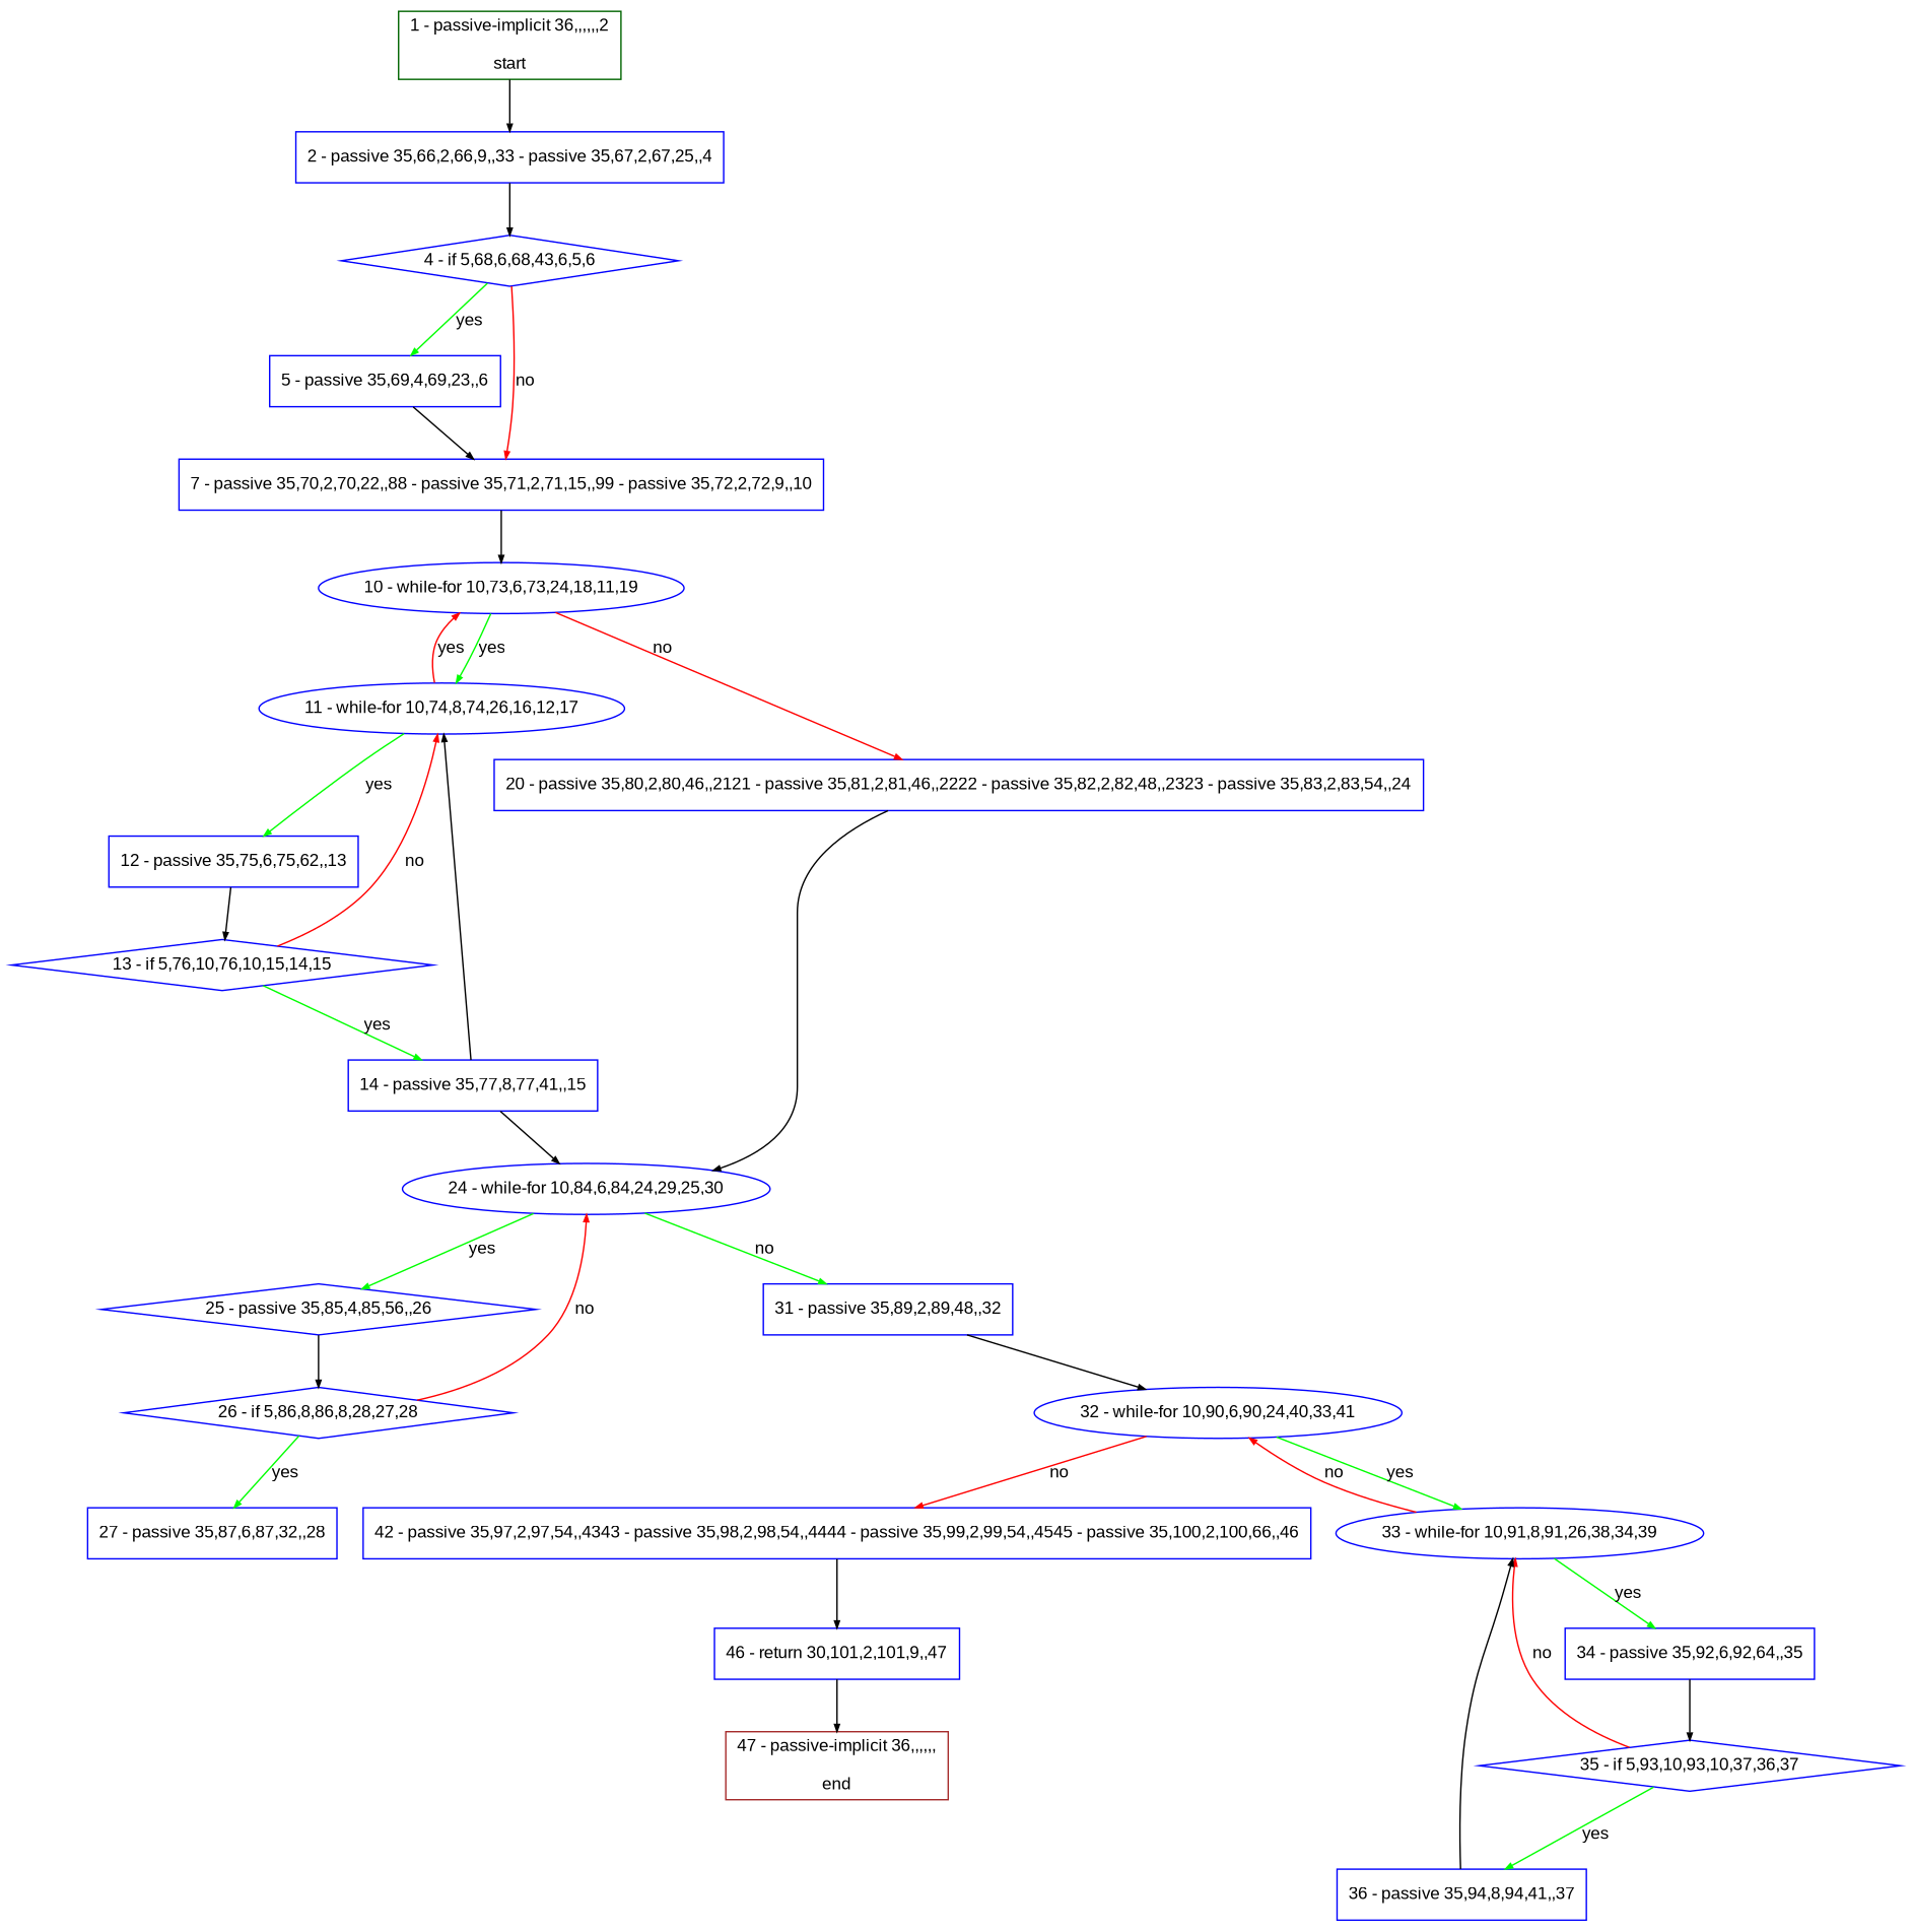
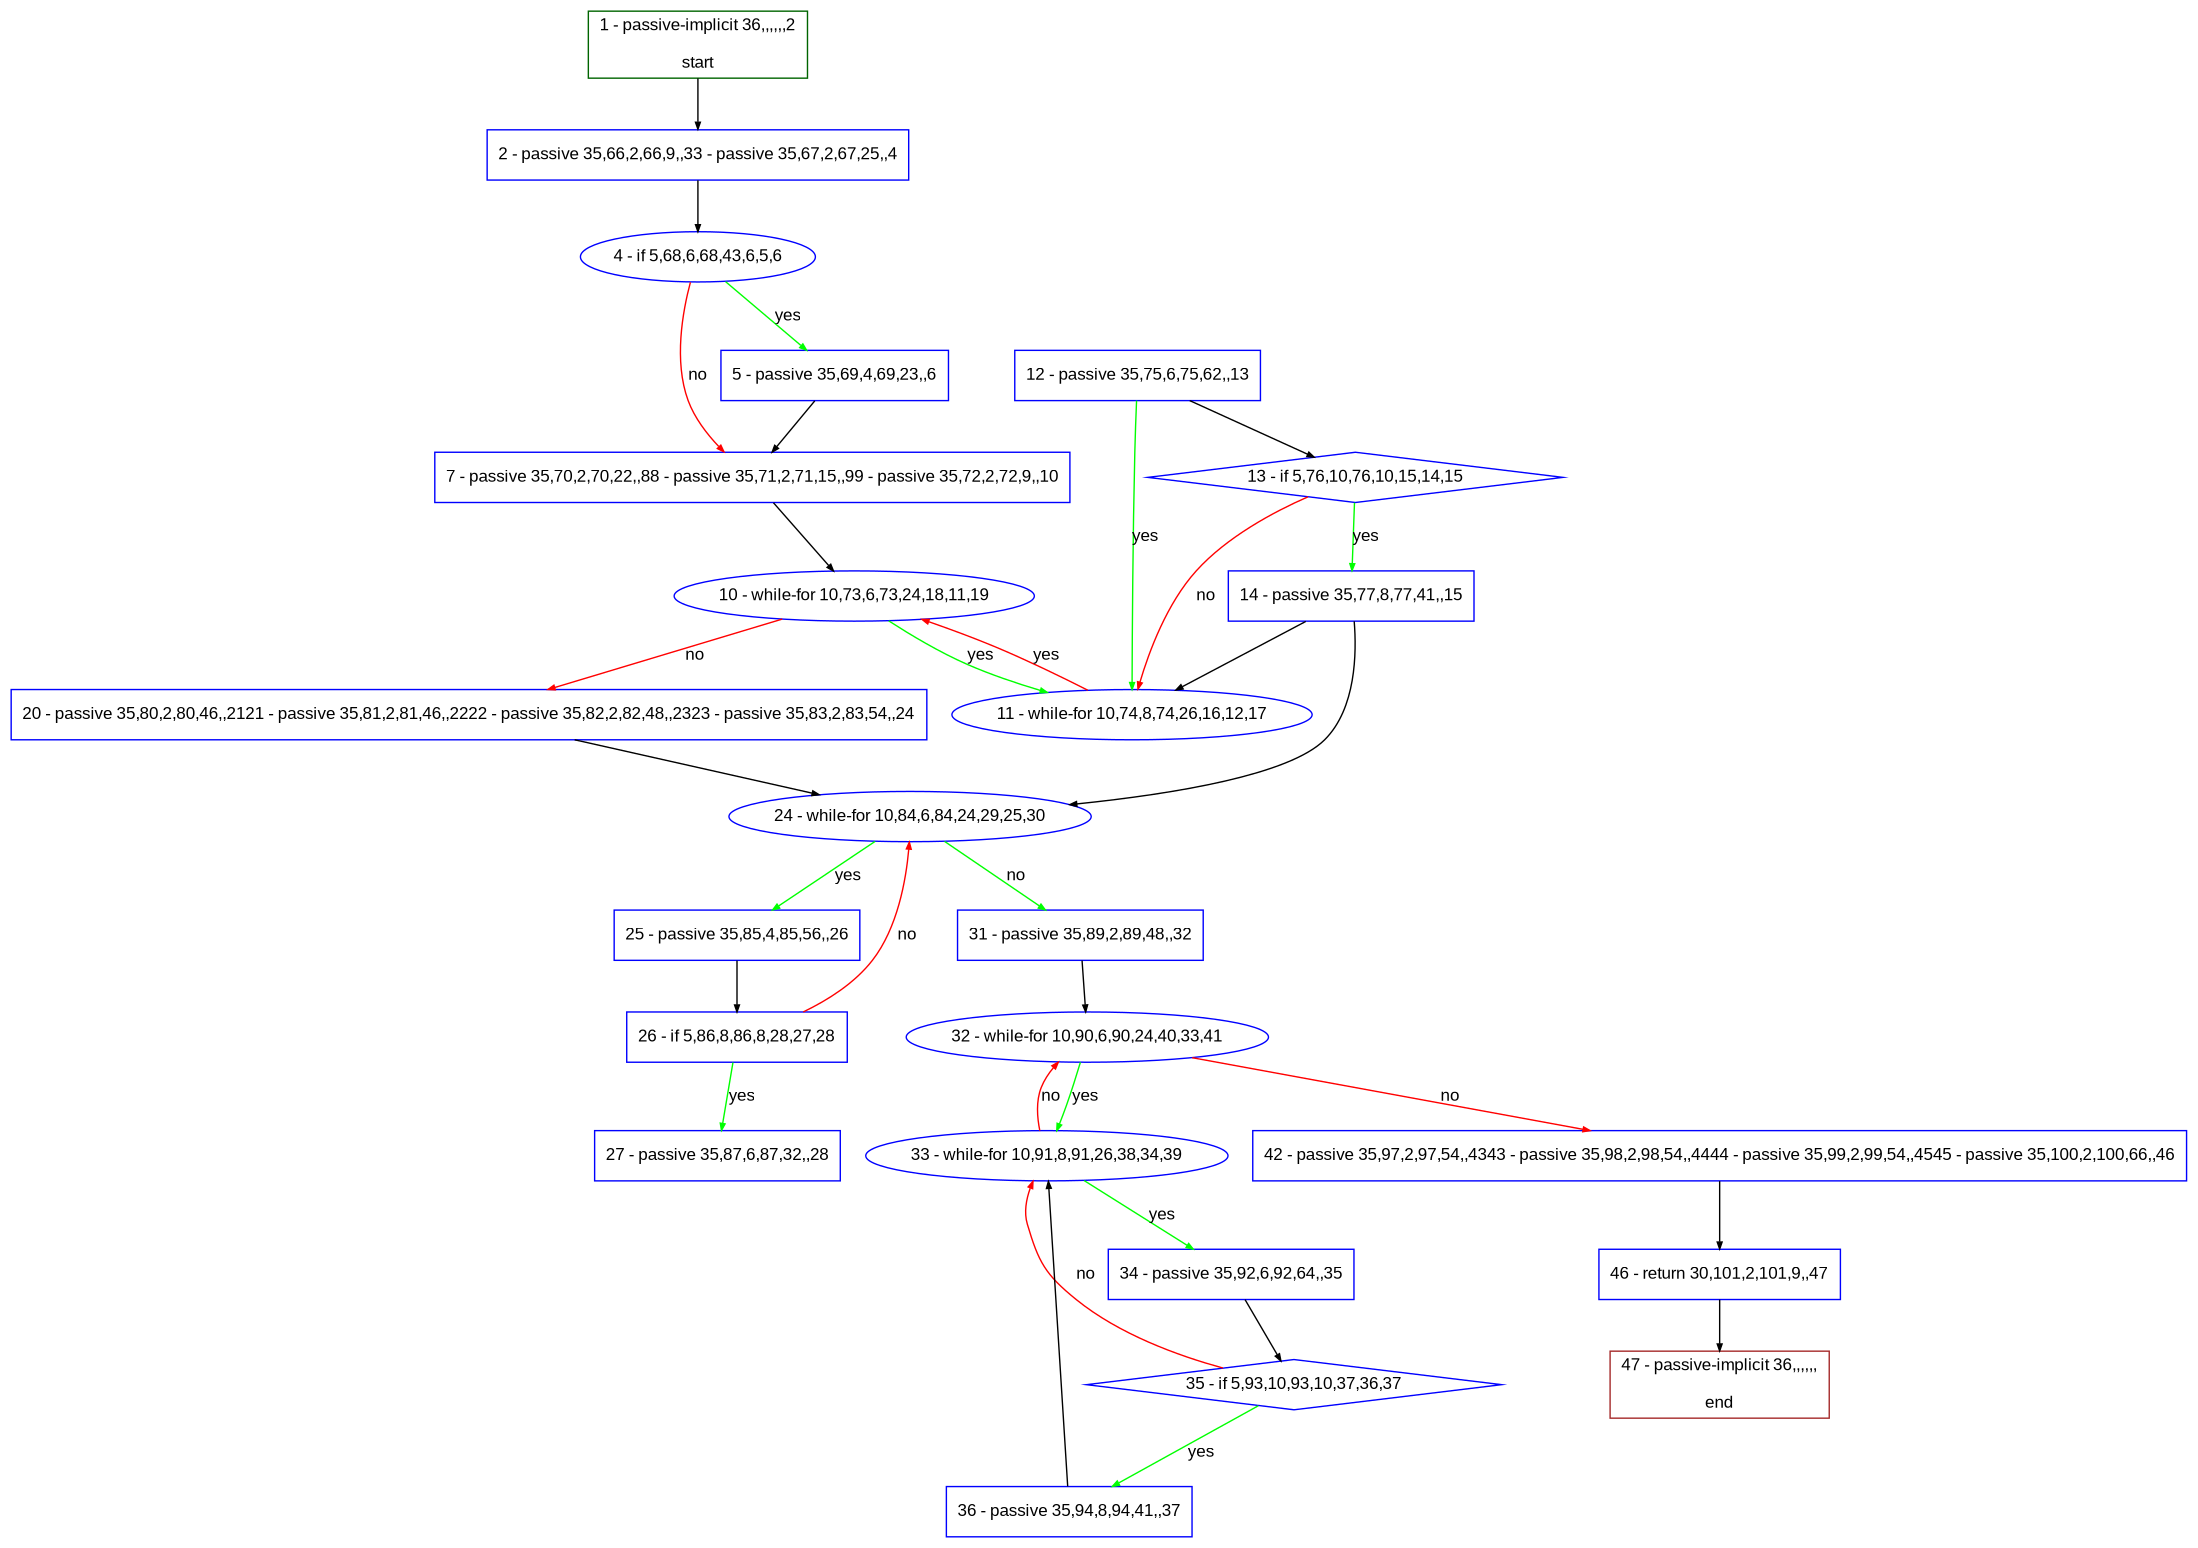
  digraph {
    bgcolor=white
    compound=true
    fillcolor="#FFFFCC"
    fontname=Arial
    fontsize=12
    pack=true
    packmode=clust
    style="rounded,filled"
    node [color="#0000ff" compound=true fillcolor="#ffffff" fixedsize=false fontname=Arial fontsize=12 node_initialized=no shape=box style=filled]
    edge [arrowhead=normal arrowsize=0.5 arrowtail=none color="#000000" compound=true dir=forward fontcolor=black fontname=Arial fontsize=12]
    n1 [label="2 - passive 35,66,2,66,9,,33 - passive 35,67,2,67,25,,4"]
-   n2 [label="4 - if 5,68,6,68,43,6,5,6" shape=diamond]
+   n2 [label="4 - if 5,68,6,68,43,6,5,6" shape=ellipse]
    n3 [label="5 - passive 35,69,4,69,23,,6"]
    n4 [label="7 - passive 35,70,2,70,22,,88 - passive 35,71,2,71,15,,99 - passive 35,72,2,72,9,,10"]
    n5 [color="#006400" label="1 - passive-implicit 36,,,,,,2\n\nstart"]
    n6 [label="10 - while-for 10,73,6,73,24,18,11,19" shape=oval]
    n7 [label="11 - while-for 10,74,8,74,26,16,12,17" shape=oval]
    n8 [label="20 - passive 35,80,2,80,46,,2121 - passive 35,81,2,81,46,,2222 - passive 35,82,2,82,48,,2323 - passive 35,83,2,83,54,,24"]
    n9 [label="12 - passive 35,75,6,75,62,,13"]
    n10 [label="24 - while-for 10,84,6,84,24,29,25,30" shape=oval]
    n11 [label="13 - if 5,76,10,76,10,15,14,15" shape=diamond]
-   n12 [label="25 - passive 35,85,4,85,56,,26" shape=diamond]
+   n12 [label="25 - passive 35,85,4,85,56,,26"]
    n13 [label="31 - passive 35,89,2,89,48,,32"]
    n14 [label="14 - passive 35,77,8,77,41,,15"]
-   n15 [label="26 - if 5,86,8,86,8,28,27,28" shape=diamond]
+   n15 [label="26 - if 5,86,8,86,8,28,27,28"]
    n16 [label="32 - while-for 10,90,6,90,24,40,33,41" shape=oval]
    n17 [label="27 - passive 35,87,6,87,32,,28"]
    n18 [label="33 - while-for 10,91,8,91,26,38,34,39" shape=oval]
    n19 [label="42 - passive 35,97,2,97,54,,4343 - passive 35,98,2,98,54,,4444 - passive 35,99,2,99,54,,4545 - passive 35,100,2,100,66,,46"]
    n20 [label="34 - passive 35,92,6,92,64,,35"]
    n21 [label="46 - return 30,101,2,101,9,,47"]
    n22 [label="35 - if 5,93,10,93,10,37,36,37" shape=diamond]
    n23 [color="#a52a2a" label="47 - passive-implicit 36,,,,,,\n\nend"]
    n24 [label="36 - passive 35,94,8,94,41,,37"]
    n1 -> n2
    n2 -> n3 [color="#00ff00" label=yes]
    n2 -> n4 [color="#ff0000" label=no]
    n3 -> n4
    n4 -> n6
    n5 -> n1
    n6 -> n7 [color="#00ff00" label=yes]
    n6 -> n8 [color="#ff0000" label=no]
    n7 -> n6 [color="#ff0000" label=yes]
-   n7 -> n9 [color="#00ff00" label=yes]
+   n9 -> n7 [color="#00ff00" label=yes]
    n8 -> n10
    n9 -> n11
    n10 -> n12 [color="#00ff00" label=yes]
    n10 -> n13 [color="#00ff00" label=no]
    n11 -> n7 [color="#ff0000" label=no]
    n11 -> n14 [color="#00ff00" label=yes]
    n12 -> n15
    n13 -> n16
    n14 -> n7
    n14 -> n10
    n15 -> n10 [color="#ff0000" label=no]
    n15 -> n17 [color="#00ff00" label=yes]
    n16 -> n18 [color="#00ff00" label=yes]
    n16 -> n19 [color="#ff0000" label=no]
    n18 -> n16 [color="#ff0000" label=no]
    n18 -> n20 [color="#00ff00" label=yes]
    n19 -> n21
    n20 -> n22
    n21 -> n23
    n22 -> n18 [color="#ff0000" label=no]
    n22 -> n24 [color="#00ff00" label=yes]
    n24 -> n18
  }
